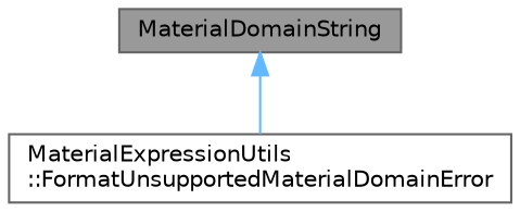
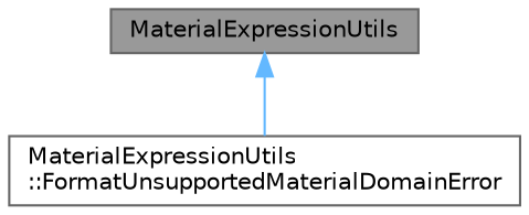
  digraph {
    rankdir=TB
    node [fontname=Helvetica fontsize=10 shape=box style=filled]
-   n1 [color=gray40 fillcolor=grey60 fontcolor=black height=0.2 label=MaterialDomainString width=0.4]
+   n1 [color=gray40 fillcolor=grey60 fontcolor=black height=0.2 label=MaterialExpressionUtils width=0.4]
    n2 [color=grey40 fillcolor=white height=0.2 label="MaterialExpressionUtils\l::FormatUnsupportedMaterialDomainError" width=0.4]
    n1 -> n2 [color=steelblue1 dir=back fontname=Helvetica fontsize=10 labelfontname=Helvetica labelfontsize=10 style=solid]
  }
